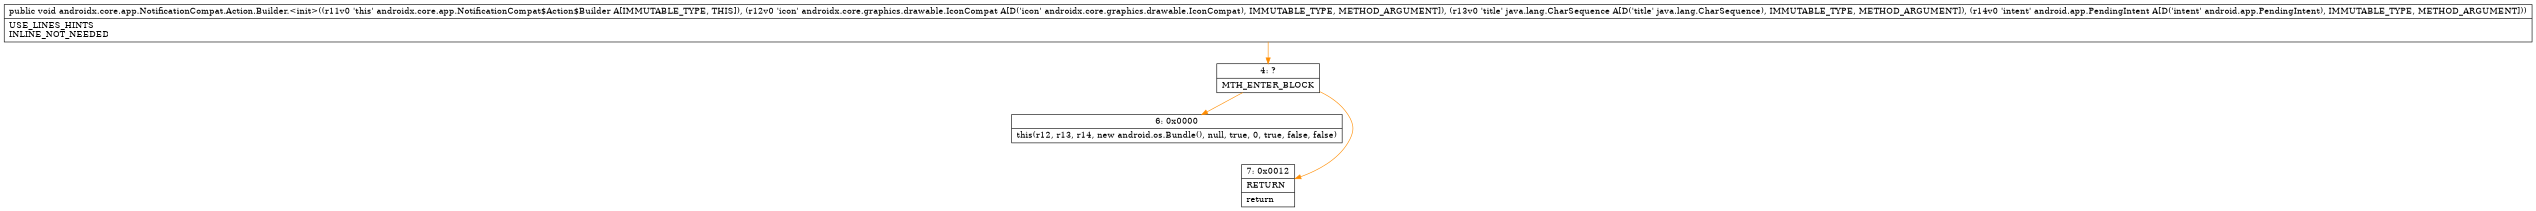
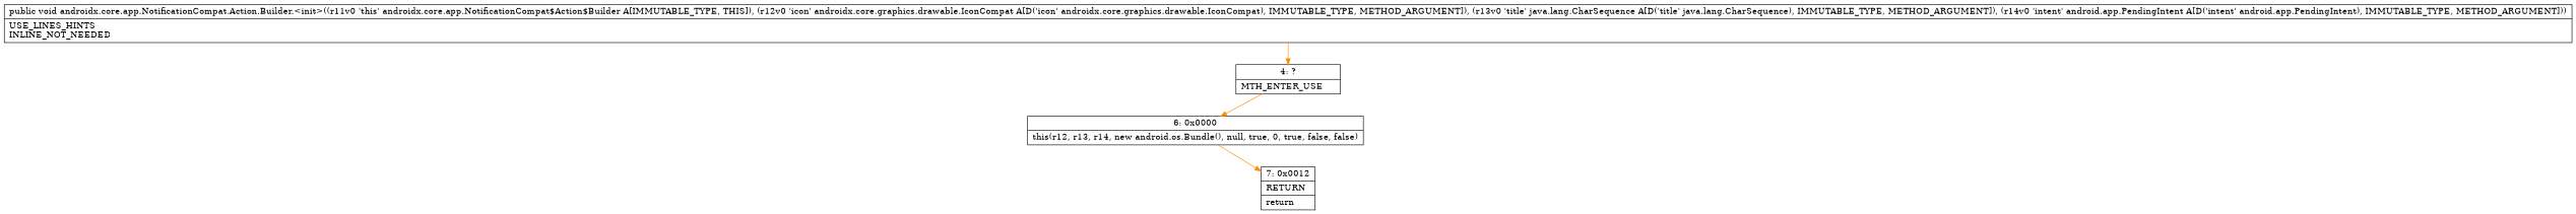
  digraph {
    node [shape=record]
    edge [color=darkorange]
-   n1 [label="{4\:\ ?|MTH_ENTER_BLOCK\l}"]
+   n1 [label="{4\:\ ?|MTH_ENTER_USE\l}"]
    n2 [label="{6\:\ 0x0000|this(r12, r13, r14, new android.os.Bundle(), null, true, 0, true, false, false)\l}"]
    n3 [label="{7\:\ 0x0012|RETURN\l|return\l}"]
    n4 [label="{public void androidx.core.app.NotificationCompat.Action.Builder.\<init\>((r11v0 'this' androidx.core.app.NotificationCompat$Action$Builder A[IMMUTABLE_TYPE, THIS]), (r12v0 'icon' androidx.core.graphics.drawable.IconCompat A[D('icon' androidx.core.graphics.drawable.IconCompat), IMMUTABLE_TYPE, METHOD_ARGUMENT]), (r13v0 'title' java.lang.CharSequence A[D('title' java.lang.CharSequence), IMMUTABLE_TYPE, METHOD_ARGUMENT]), (r14v0 'intent' android.app.PendingIntent A[D('intent' android.app.PendingIntent), IMMUTABLE_TYPE, METHOD_ARGUMENT]))  | USE_LINES_HINTS\lINLINE_NOT_NEEDED\l}"]
    n1 -> n2
-   n1 -> n3
+   n2 -> n3
    n4 -> n1
  }
